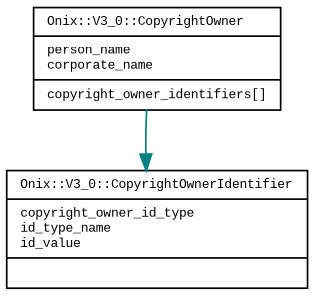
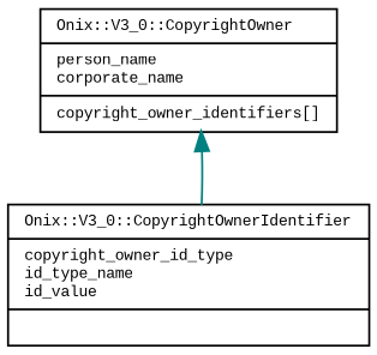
  digraph {
    fontname="Liberation Mono"
    fontsize=8
    node [fontname="Liberation Mono" fontsize=8 shape=record]
    n1 [label="{Onix::V3_0::CopyrightOwner\l|person_name\lcorporate_name\l|copyright_owner_identifiers[]\l}"]
    n2 [label="{Onix::V3_0::CopyrightOwnerIdentifier\l|copyright_owner_id_type\lid_type_name\lid_value\l|\l}"]
-   n1 -> n2 [arrowhead=normal fontname="Liberation Mono" fontsize=8 color=teal style=solid]
+   n2 -> n1 [arrowhead=normal fontname="Liberation Mono" fontsize=8 color=teal style=solid]
  }
